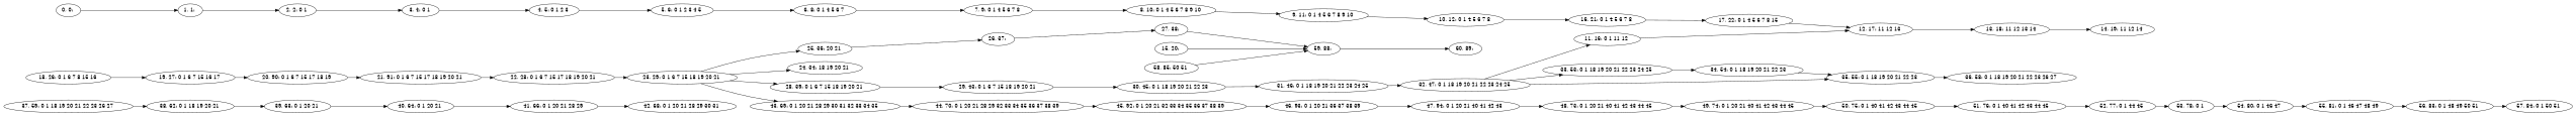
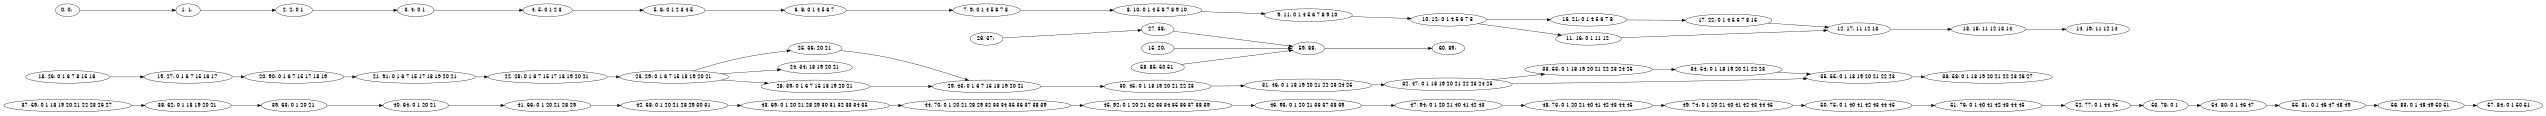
  digraph {
    rankdir=LR
    n1 [label="0, 0: "]
    n2 [label="1, 1: "]
    n3 [label="2, 2: 0 1 "]
    n4 [label="3, 4: 0 1 "]
    n5 [label="4, 5: 0 1 2 3 "]
    n6 [label="5, 6: 0 1 2 3 4 5 "]
    n7 [label="6, 8: 0 1 4 5 6 7 "]
    n8 [label="7, 9: 0 1 4 5 6 7 8 "]
    n9 [label="8, 10: 0 1 4 5 6 7 8 9 10 "]
    n10 [label="9, 11: 0 1 4 5 6 7 8 9 10 "]
    n11 [label="10, 12: 0 1 4 5 6 7 8 "]
    n12 [label="11, 16: 0 1 11 12 "]
    n13 [label="16, 21: 0 1 4 5 6 7 8 "]
    n14 [label="12, 17: 11 12 13 "]
    n15 [label="17, 22: 0 1 4 5 6 7 8 15 "]
    n16 [label="13, 18: 11 12 13 14 "]
    n17 [label="14, 19: 11 12 14 "]
    n18 [label="15, 20: "]
    n19 [label="59, 88: "]
    n20 [label="60, 89: "]
    n21 [label="18, 26: 0 1 6 7 8 15 16 "]
    n22 [label="19, 27: 0 1 6 7 15 16 17 "]
    n23 [label="20, 90: 0 1 6 7 15 17 18 19 "]
    n24 [label="21, 91: 0 1 6 7 15 17 18 19 20 21 "]
    n25 [label="22, 28: 0 1 6 7 15 17 18 19 20 21 "]
    n26 [label="23, 29: 0 1 6 7 15 18 19 20 21 "]
    n27 [label="24, 34: 18 19 20 21 "]
    n28 [label="28, 39: 0 1 6 7 15 18 19 20 21 "]
    n29 [label="25, 36: 20 21 "]
    n30 [label="29, 43: 0 1 6 7 15 18 19 20 21 "]
    n31 [label="26, 37: "]
    n32 [label="27, 38: "]
    n33 [label="30, 45: 0 1 18 19 20 21 22 23 "]
    n34 [label="31, 46: 0 1 18 19 20 21 22 23 24 25 "]
    n35 [label="32, 47: 0 1 18 19 20 21 22 23 24 25 "]
    n36 [label="33, 53: 0 1 18 19 20 21 22 23 24 25 "]
    n37 [label="35, 55: 0 1 18 19 20 21 22 23 "]
    n38 [label="34, 54: 0 1 18 19 20 21 22 23 "]
    n39 [label="36, 58: 0 1 18 19 20 21 22 23 26 27 "]
    n40 [label="37, 59: 0 1 18 19 20 21 22 23 26 27 "]
    n41 [label="38, 62: 0 1 18 19 20 21 "]
    n42 [label="39, 63: 0 1 20 21 "]
    n43 [label="40, 64: 0 1 20 21 "]
    n44 [label="41, 66: 0 1 20 21 28 29 "]
    n45 [label="42, 68: 0 1 20 21 28 29 30 31 "]
    n46 [label="43, 69: 0 1 20 21 28 29 30 31 32 33 34 35 "]
    n47 [label="44, 70: 0 1 20 21 28 29 32 33 34 35 36 37 38 39 "]
    n48 [label="45, 92: 0 1 20 21 32 33 34 35 36 37 38 39 "]
    n49 [label="46, 93: 0 1 20 21 36 37 38 39 "]
    n50 [label="47, 94: 0 1 20 21 40 41 42 43 "]
    n51 [label="48, 73: 0 1 20 21 40 41 42 43 44 45 "]
    n52 [label="49, 74: 0 1 20 21 40 41 42 43 44 45 "]
    n53 [label="50, 75: 0 1 40 41 42 43 44 45 "]
    n54 [label="51, 76: 0 1 40 41 42 43 44 45 "]
    n55 [label="52, 77: 0 1 44 45 "]
    n56 [label="53, 78: 0 1 "]
    n57 [label="54, 80: 0 1 46 47 "]
    n58 [label="55, 81: 0 1 46 47 48 49 "]
    n59 [label="56, 83: 0 1 48 49 50 51 "]
    n60 [label="57, 84: 0 1 50 51 "]
    n61 [label="58, 85: 50 51 "]
    n1 -> n2
    n2 -> n3
    n3 -> n4
    n4 -> n5
    n5 -> n6
    n6 -> n7
    n7 -> n8
    n8 -> n9
    n9 -> n10
    n10 -> n11
-   n35 -> n12
+   n11 -> n12
    n11 -> n13
    n12 -> n14
    n13 -> n15
    n14 -> n16
    n15 -> n14
    n16 -> n17
    n18 -> n19
    n19 -> n20
    n21 -> n22
    n22 -> n23
    n23 -> n24
    n24 -> n25
    n25 -> n26
    n26 -> n27
    n26 -> n28
    n26 -> n29
    n28 -> n30
-   n29 -> n31
+   n29 -> n30
    n30 -> n33
    n31 -> n32
    n32 -> n19
    n33 -> n34
    n34 -> n35
    n35 -> n36
    n35 -> n37
    n36 -> n38
    n37 -> n39
    n38 -> n37
    n40 -> n41
    n41 -> n42
    n42 -> n43
    n43 -> n44
    n44 -> n45
-   n26 -> n46
+   n45 -> n46
    n46 -> n47
    n47 -> n48
    n48 -> n49
    n49 -> n50
    n50 -> n51
    n51 -> n52
    n52 -> n53
    n53 -> n54
    n54 -> n55
    n55 -> n56
    n56 -> n57
    n57 -> n58
    n58 -> n59
    n59 -> n60
    n61 -> n19
  }
